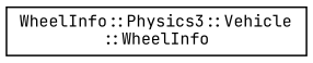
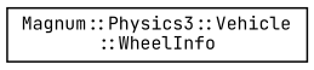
  digraph {
    rankdir=LR
    fontname="JetBrains Mono"
-   n1 [color=black fillcolor=white fontname="JetBrains Mono" fontsize=10 height=0.2 label="WheelInfo::Physics3::Vehicle\l::WheelInfo" shape=record style=filled width=0.4]
+   n1 [color=black fillcolor=white fontname="JetBrains Mono" fontsize=10 height=0.2 label="Magnum::Physics3::Vehicle\l::WheelInfo" shape=record style=filled width=0.4]
  }
